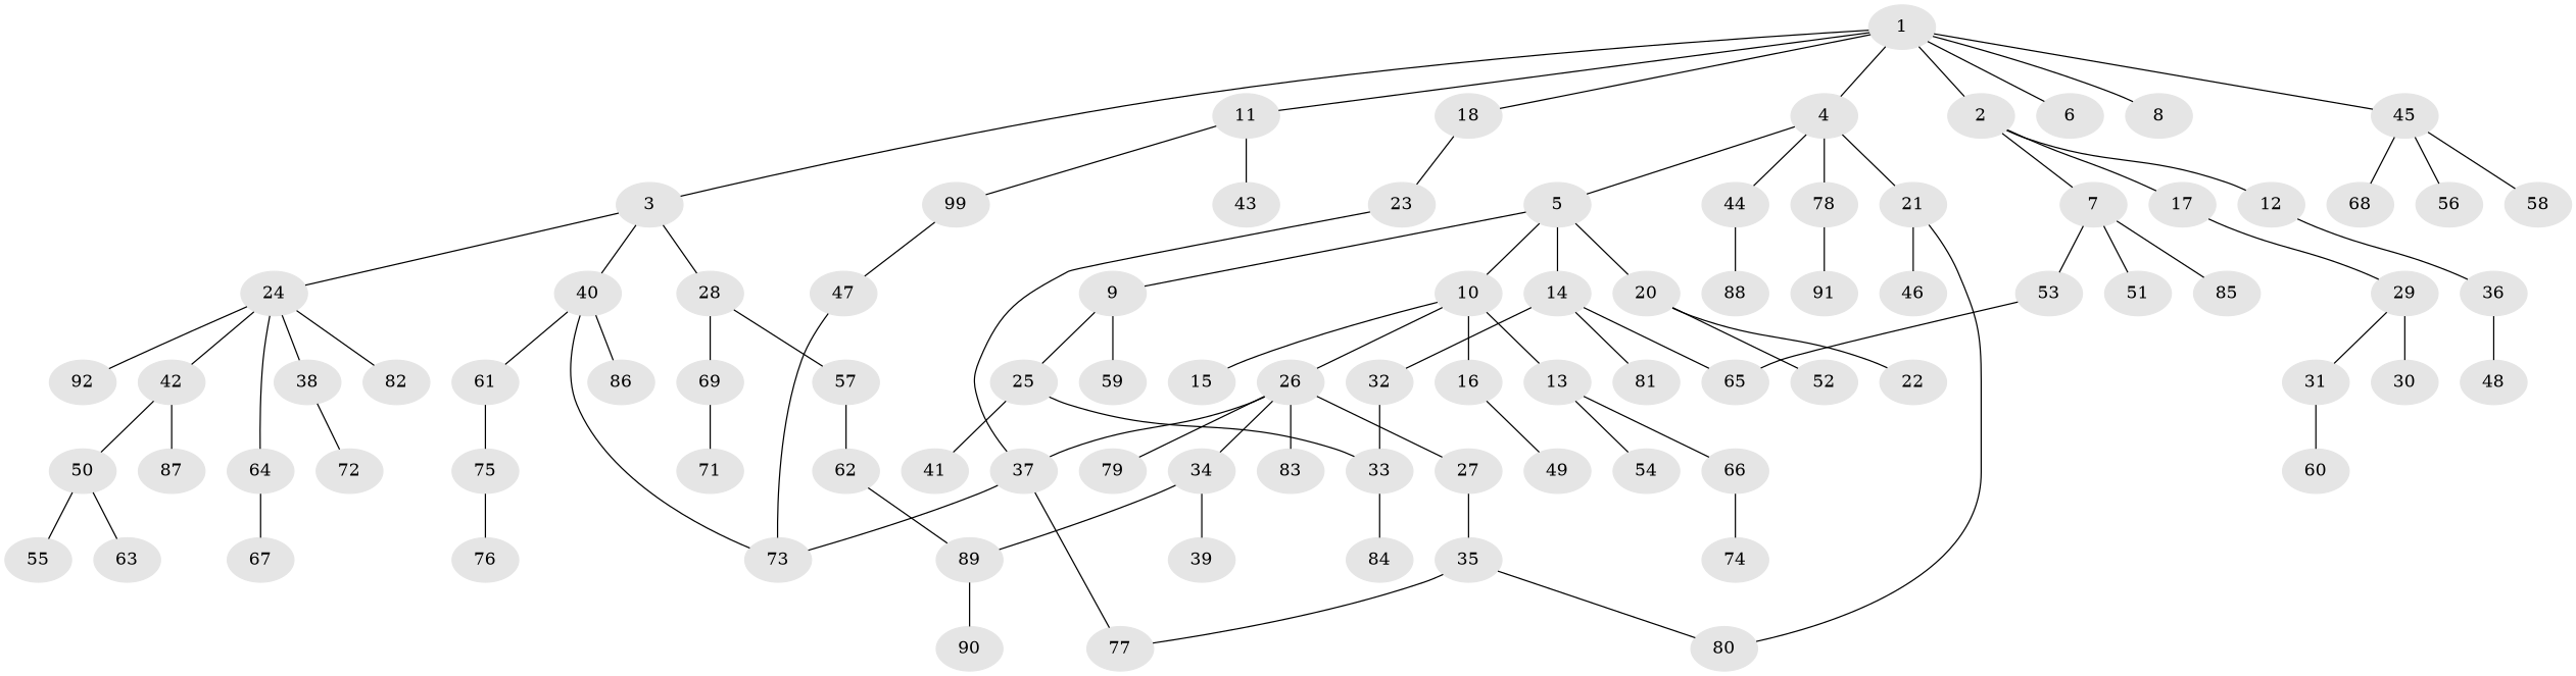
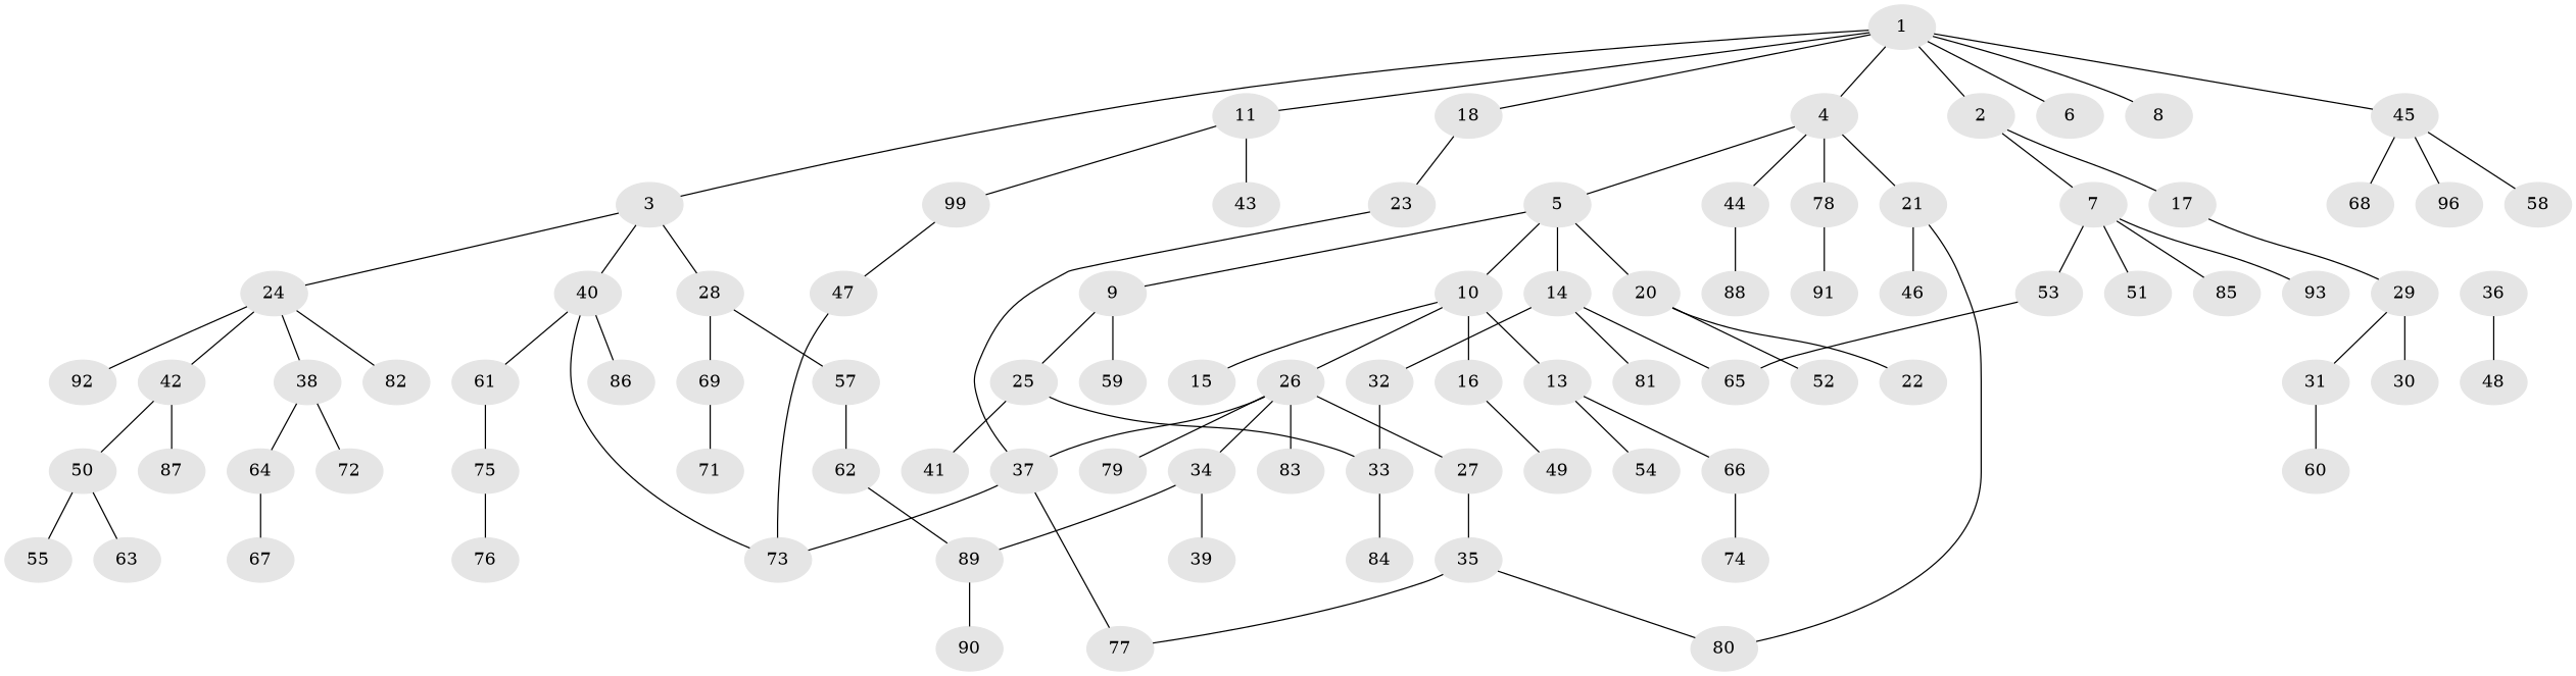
  graph {
    node [color=gray90 style=filled]
    1
    2
    3
    4
    6
    8
    11
    18
    45
    7
-   12
    17
    24
    28
    40
    5
    21
    44
    78
    n20 [label=99]
    43
    23
-   56
+   56 [label=96]
    58
    68
    51
    53
    85
+   93
    36
    29
    38
    42
    64
    82
    92
    57
    69
    73
    61
    86
    9
    10
    14
    20
    46
    80
    88
    91
    25
    59
    13
    15
    16
    26
    32
    65
    81
    22
    52
    50
    55
    63
    33
    41
    54
    66
    49
    37
    27
    34
    79
    83
    47
    48
    74
    30
    31
    77
    72
    87
    67
    84
    35
    39
    89
    62
    71
    60
    90
    75
    76
    1 -- 2
    1 -- 3
    1 -- 4
    1 -- 6
    1 -- 8
    1 -- 11
    1 -- 18
    1 -- 45
    2 -- 7
-   2 -- 12
    2 -- 17
    3 -- 24
    3 -- 28
    3 -- 40
    4 -- 5
    4 -- 21
    4 -- 44
    4 -- 78
    11 -- n20
    11 -- 43
    18 -- 23
    45 -- 56
    45 -- 58
    45 -- 68
    7 -- 51
    7 -- 53
    7 -- 85
-   12 -- 36
+   7 -- 93
    17 -- 29
    24 -- 38
    24 -- 42
-   24 -- 64
+   38 -- 64
    24 -- 82
    24 -- 92
    28 -- 57
    28 -- 69
    40 -- 73
    40 -- 61
    40 -- 86
    5 -- 9
    5 -- 10
    5 -- 14
    5 -- 20
    21 -- 46
    21 -- 80
    44 -- 88
    78 -- 91
    n20 -- 47
    23 -- 37
    53 -- 65
    36 -- 48
    29 -- 30
    29 -- 31
    38 -- 72
    42 -- 50
    42 -- 87
    64 -- 67
    57 -- 62
    69 -- 71
    61 -- 75
    9 -- 25
    9 -- 59
    10 -- 13
    10 -- 15
    10 -- 16
    10 -- 26
    14 -- 32
    14 -- 65
    14 -- 81
    20 -- 22
    20 -- 52
    25 -- 33
    25 -- 41
    13 -- 54
    13 -- 66
    16 -- 49
    26 -- 37
    26 -- 27
    26 -- 34
    26 -- 79
    26 -- 83
    32 -- 33
    50 -- 55
    50 -- 63
    33 -- 84
    66 -- 74
    37 -- 73
    37 -- 77
    27 -- 35
    34 -- 39
    34 -- 89
    47 -- 73
    31 -- 60
    35 -- 80
    35 -- 77
    89 -- 90
    62 -- 89
    75 -- 76
  }
